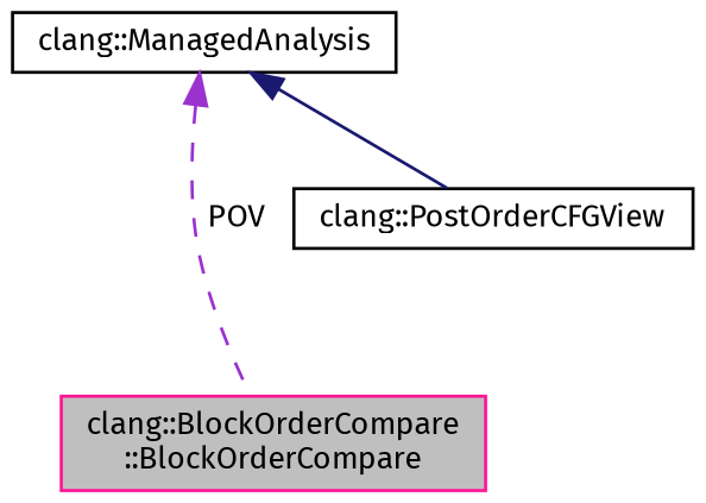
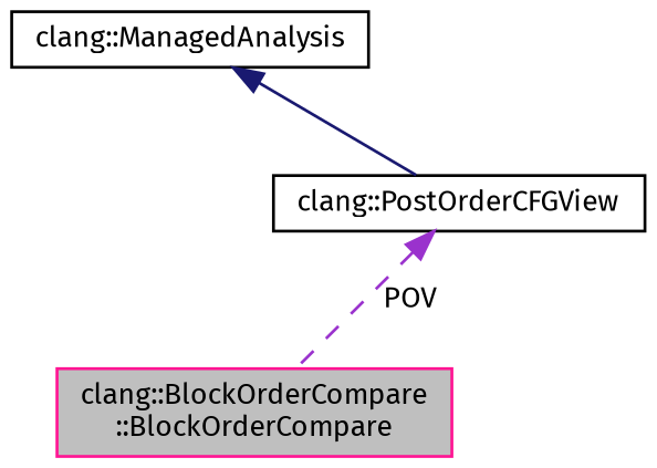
  digraph {
    fontname="Fira Sans"
    node [color=black fontname="Fira Sans" fontsize=10 shape=box]
    edge [dir=back fontname="Fira Sans" fontsize=10 labelfontname=Helvetica labelfontsize=10]
    n1 [color=deeppink fillcolor=grey75 fontcolor=black height=0.2 label="clang::BlockOrderCompare\l::BlockOrderCompare" style=filled width=0.4]
    n2 [height=0.2 label="clang::PostOrderCFGView" width=0.4]
    n3 [height=0.2 label="clang::ManagedAnalysis" width=0.4]
-   n3 -> n1 [color=darkorchid3 label=" POV" style=dashed]
+   n2 -> n1 [color=darkorchid3 label=" POV" style=dashed]
    n3 -> n2 [color=midnightblue style=solid]
  }
